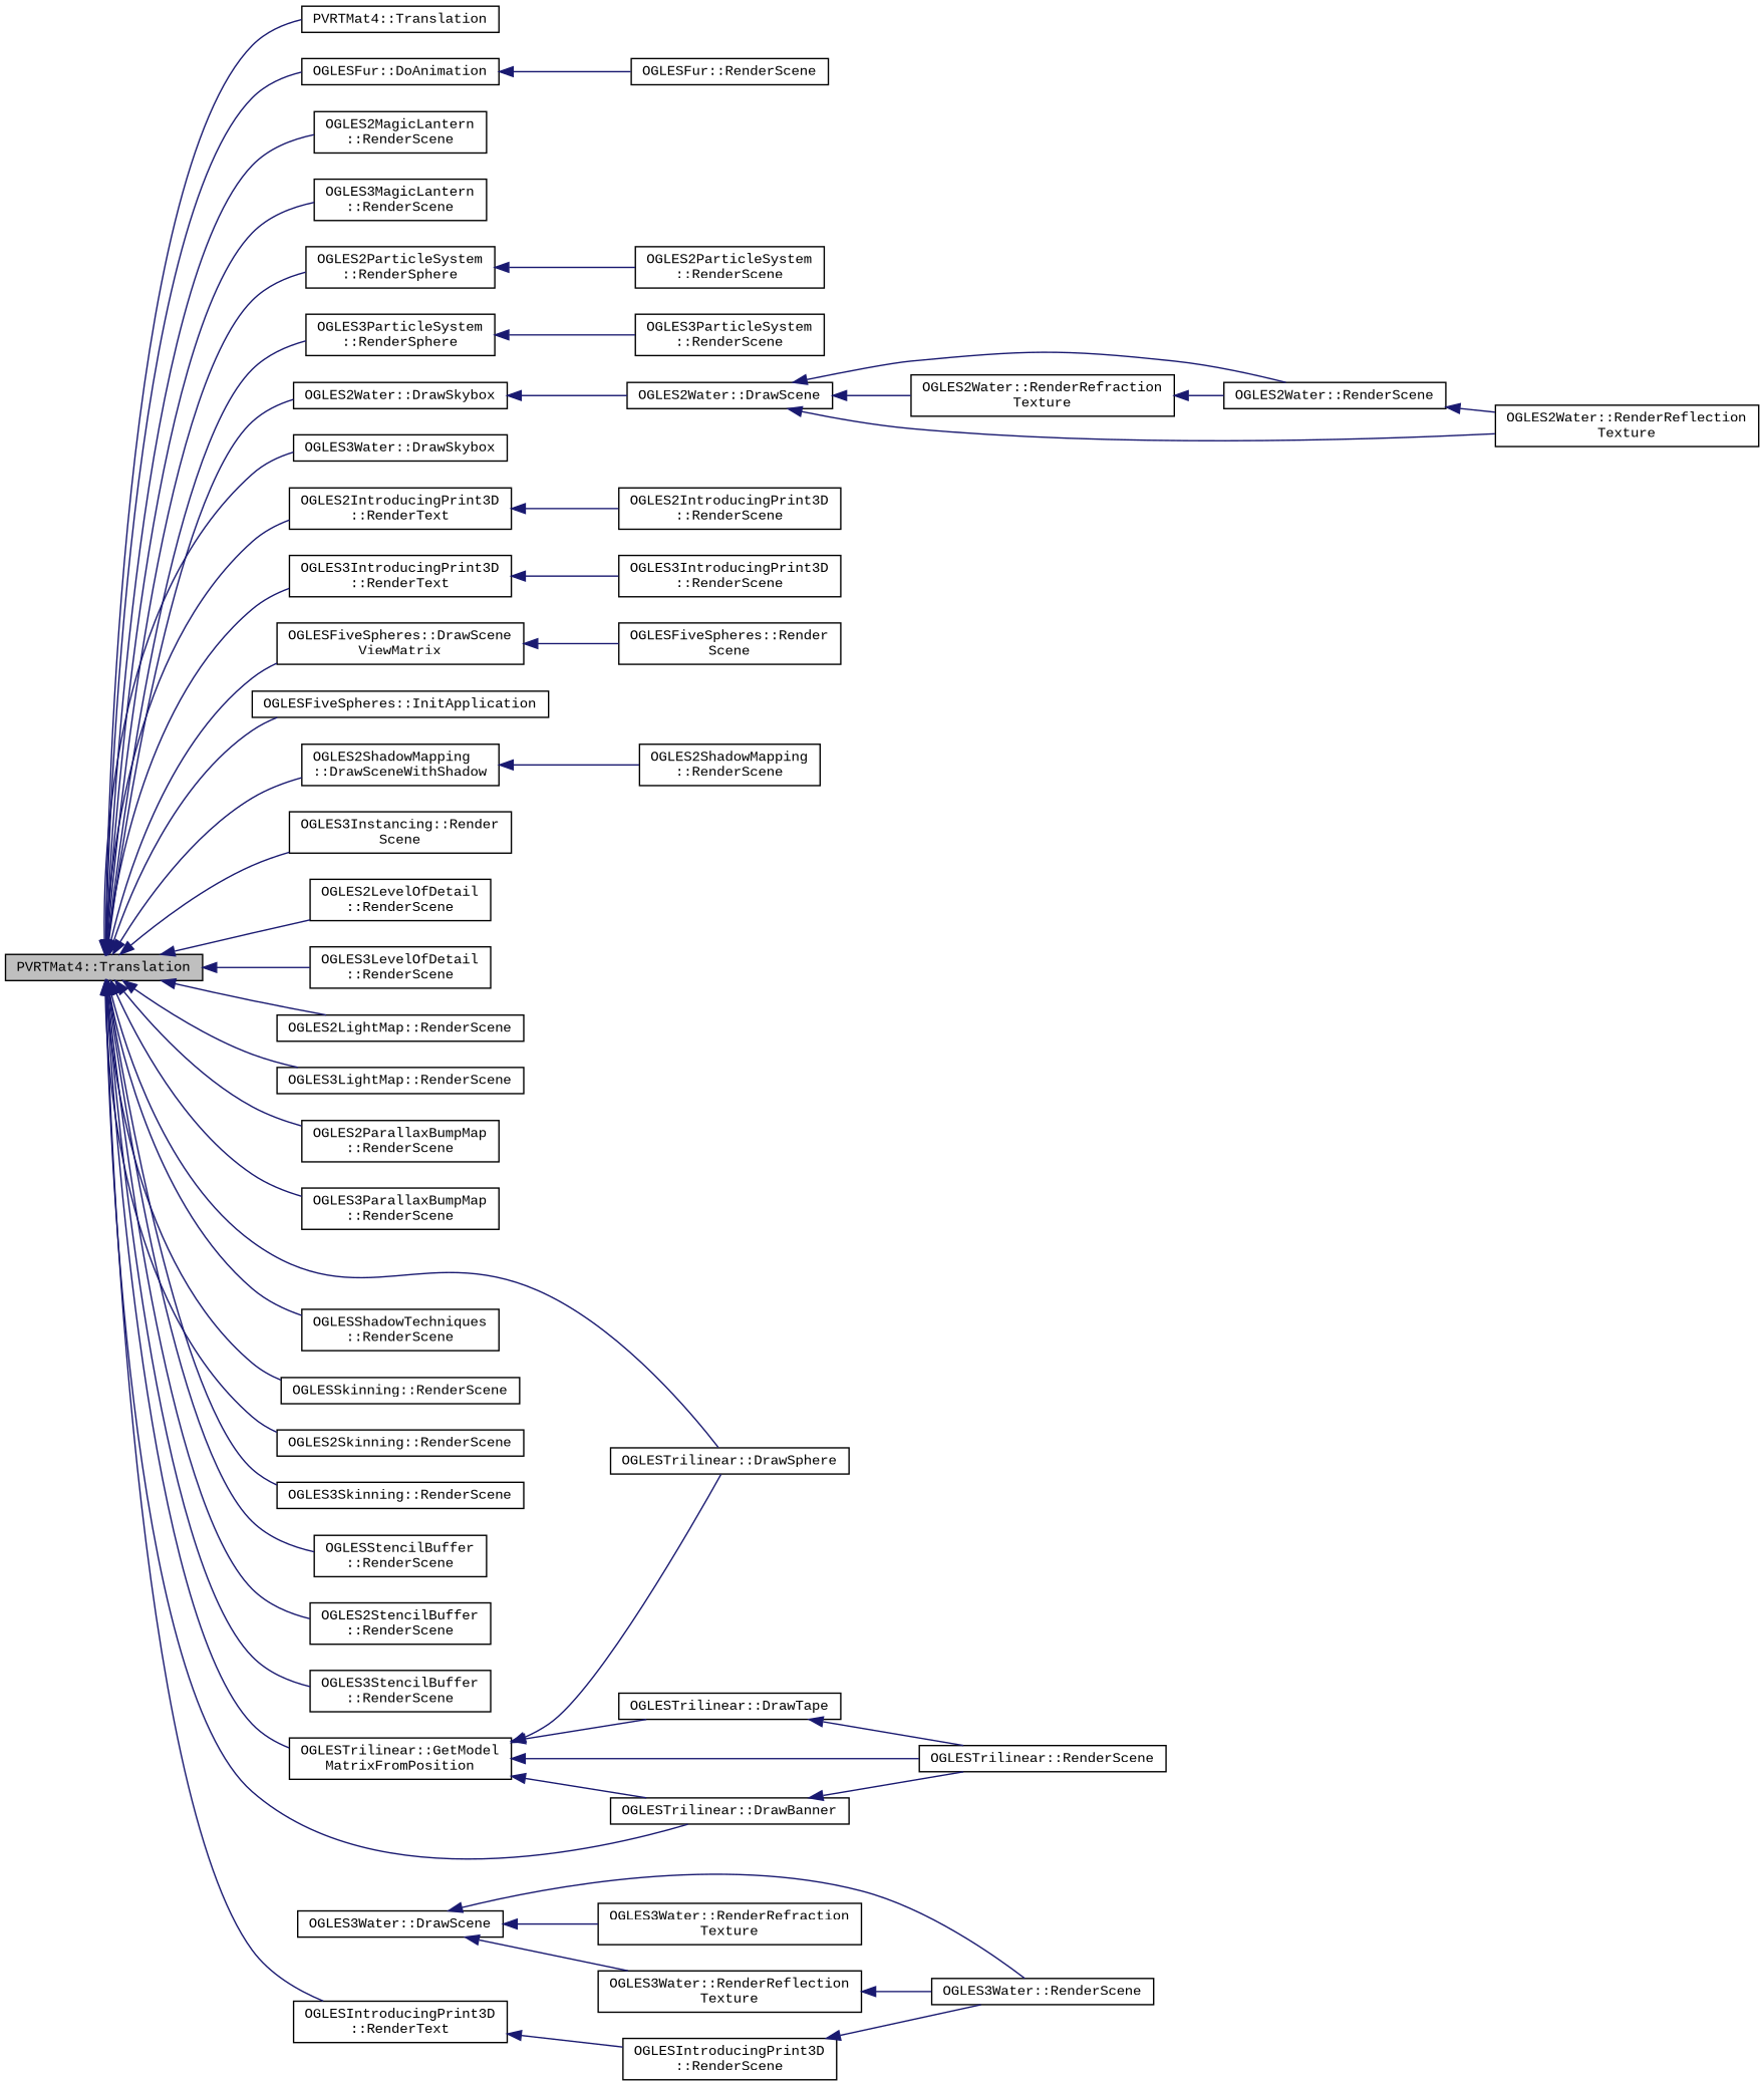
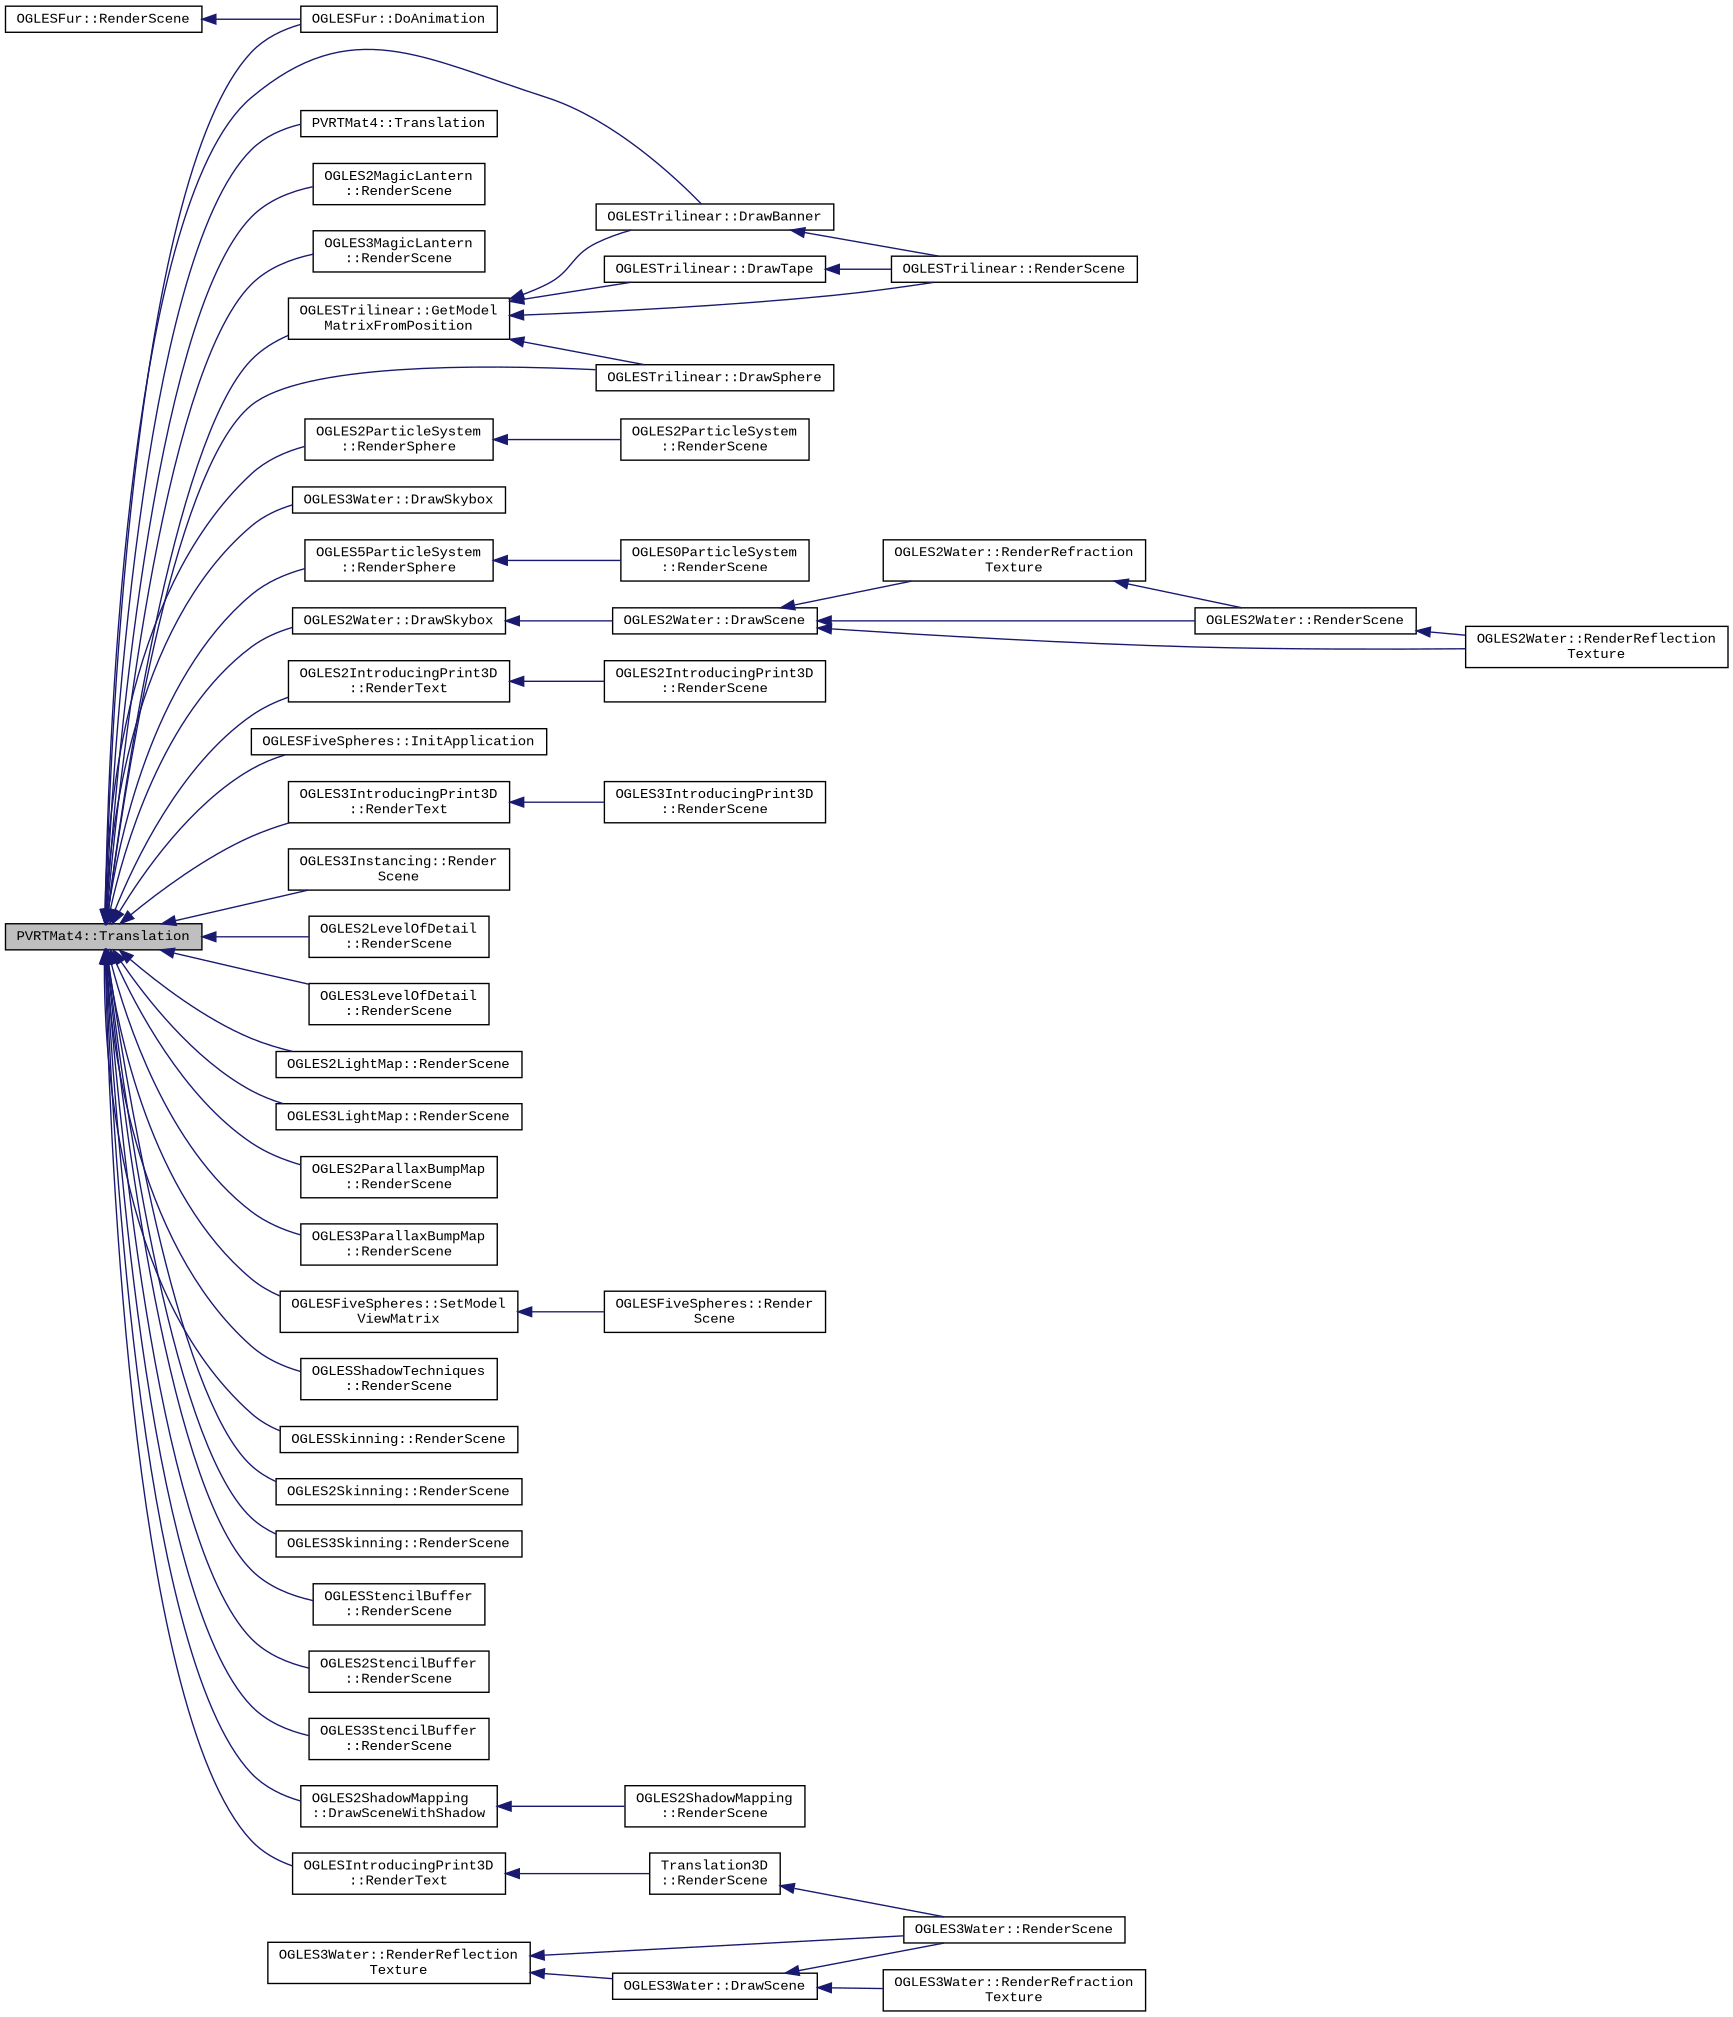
  digraph {
    fontname="Liberation Mono"
    rankdir=LR
    node [color=black fillcolor=white fontname="Liberation Mono" fontsize=10 shape=record style=filled]
    edge [color=midnightblue dir=back fontname="Liberation Mono" fontsize=10 labelfontname=Helvetica labelfontsize=10 style=solid]
    n1 [fillcolor=grey75 fontcolor=black height=0.2 label="PVRTMat4::Translation" width=0.4]
    n2 [height=0.2 label="OGLESFur::DoAnimation" width=0.4]
    n3 [height=0.2 label="OGLES2MagicLantern\l::RenderScene" width=0.4]
    n4 [height=0.2 label="OGLES3MagicLantern\l::RenderScene" width=0.4]
    n5 [height=0.2 label="OGLES2ParticleSystem\l::RenderSphere" width=0.4]
-   n6 [height=0.2 label="OGLES3ParticleSystem\l::RenderSphere" width=0.4]
+   n6 [height=0.2 label="OGLES5ParticleSystem\l::RenderSphere" width=0.4]
    n7 [height=0.2 label="OGLES2Water::DrawSkybox" width=0.4]
    n8 [height=0.2 label="OGLES3Water::DrawSkybox" width=0.4]
    n9 [height=0.2 label="OGLESIntroducingPrint3D\l::RenderText" width=0.4]
    n10 [height=0.2 label="OGLES2IntroducingPrint3D\l::RenderText" width=0.4]
    n11 [height=0.2 label="OGLES3IntroducingPrint3D\l::RenderText" width=0.4]
    n12 [height=0.2 label="OGLESFiveSpheres::InitApplication" width=0.4]
-   n13 [height=0.2 label="OGLESFiveSpheres::DrawScene\lViewMatrix" width=0.4]
+   n13 [height=0.2 label="OGLESFiveSpheres::SetModel\lViewMatrix" width=0.4]
    n14 [height=0.2 label="OGLES3Instancing::Render\lScene" width=0.4]
    n15 [height=0.2 label="OGLES2LevelOfDetail\l::RenderScene" width=0.4]
    n16 [height=0.2 label="OGLES3LevelOfDetail\l::RenderScene" width=0.4]
    n17 [height=0.2 label="OGLES2LightMap::RenderScene" width=0.4]
    n18 [height=0.2 label="OGLES3LightMap::RenderScene" width=0.4]
    n19 [height=0.2 label="OGLES2ParallaxBumpMap\l::RenderScene" width=0.4]
    n20 [height=0.2 label="OGLES3ParallaxBumpMap\l::RenderScene" width=0.4]
    n21 [height=0.2 label="OGLES2ShadowMapping\l::DrawSceneWithShadow" width=0.4]
    n22 [height=0.2 label="OGLESShadowTechniques\l::RenderScene" width=0.4]
    n23 [height=0.2 label="OGLESSkinning::RenderScene" width=0.4]
    n24 [height=0.2 label="OGLES2Skinning::RenderScene" width=0.4]
    n25 [height=0.2 label="OGLES3Skinning::RenderScene" width=0.4]
    n26 [height=0.2 label="OGLESStencilBuffer\l::RenderScene" width=0.4]
    n27 [height=0.2 label="OGLES2StencilBuffer\l::RenderScene" width=0.4]
    n28 [height=0.2 label="OGLES3StencilBuffer\l::RenderScene" width=0.4]
    n29 [height=0.2 label="OGLESTrilinear::DrawSphere" width=0.4]
    n30 [height=0.2 label="OGLESTrilinear::DrawBanner" width=0.4]
    n31 [height=0.2 label="OGLESTrilinear::GetModel\lMatrixFromPosition" width=0.4]
    n32 [height=0.2 label="PVRTMat4::Translation" width=0.4]
    n33 [height=0.2 label="OGLESFur::RenderScene" width=0.4]
    n34 [height=0.2 label="OGLES2ParticleSystem\l::RenderScene" width=0.4]
-   n35 [height=0.2 label="OGLES3ParticleSystem\l::RenderScene" width=0.4]
+   n35 [height=0.2 label="OGLES0ParticleSystem\l::RenderScene" width=0.4]
    n36 [height=0.2 label="OGLES2Water::DrawScene" width=0.4]
-   n37 [height=0.2 label="OGLESIntroducingPrint3D\l::RenderScene" width=0.4]
+   n37 [height=0.2 label="Translation3D\l::RenderScene" width=0.4]
    n38 [height=0.2 label="OGLES2IntroducingPrint3D\l::RenderScene" width=0.4]
    n39 [height=0.2 label="OGLES3IntroducingPrint3D\l::RenderScene" width=0.4]
    n40 [height=0.2 label="OGLESFiveSpheres::Render\lScene" width=0.4]
    n41 [height=0.2 label="OGLES2ShadowMapping\l::RenderScene" width=0.4]
    n42 [height=0.2 label="OGLESTrilinear::RenderScene" width=0.4]
    n43 [height=0.2 label="OGLESTrilinear::DrawTape" width=0.4]
    n44 [height=0.2 label="OGLES2Water::RenderScene" width=0.4]
    n45 [height=0.2 label="OGLES2Water::RenderReflection\lTexture" width=0.4]
    n46 [height=0.2 label="OGLES2Water::RenderRefraction\lTexture" width=0.4]
    n47 [height=0.2 label="OGLES3Water::DrawScene" width=0.4]
    n48 [height=0.2 label="OGLES3Water::RenderScene" width=0.4]
    n49 [height=0.2 label="OGLES3Water::RenderReflection\lTexture" width=0.4]
    n50 [height=0.2 label="OGLES3Water::RenderRefraction\lTexture" width=0.4]
    n1 -> n2
    n1 -> n3
    n1 -> n4
    n1 -> n5
    n1 -> n6
    n1 -> n7
    n1 -> n8
    n1 -> n9
    n1 -> n10
    n1 -> n11
    n1 -> n12
    n1 -> n13
    n1 -> n14
    n1 -> n15
    n1 -> n16
    n1 -> n17
    n1 -> n18
    n1 -> n19
    n1 -> n20
    n1 -> n21
    n1 -> n22
    n1 -> n23
    n1 -> n24
    n1 -> n25
    n1 -> n26
    n1 -> n27
    n1 -> n28
    n1 -> n29
    n1 -> n30
    n1 -> n31
    n1 -> n32
-   n2 -> n33
+   n33 -> n2
    n5 -> n34
    n6 -> n35
    n7 -> n36
    n9 -> n37
    n10 -> n38
    n11 -> n39
    n13 -> n40
    n21 -> n41
    n30 -> n42
    n31 -> n29
    n31 -> n30
    n31 -> n42
    n31 -> n43
    n36 -> n44
    n36 -> n45
    n36 -> n46
    n37 -> n48
    n43 -> n42
    n44 -> n45
    n46 -> n44
    n47 -> n48
-   n47 -> n49
+   n49 -> n47
    n47 -> n50
    n49 -> n48
  }
